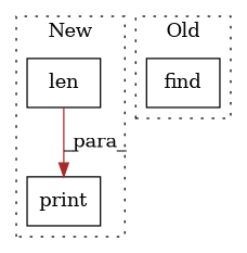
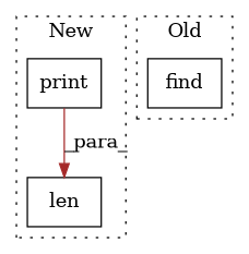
  digraph {
    node [a=32 shape=box]
    n1 [l="4,1" label=len s="1682,1693"]
    n2 [l="6,1" label=print s="1676,1694"]
    n3 [l="5,1" label=find s="1401,1427"]
    subgraph cluster_1 {
      label=New
      style=dotted
      n1
      n2
    }
    subgraph cluster_2 {
      label=Old
      style=dotted
      n3
    }
-   n1 -> n2 [label=_para_ color=brown arrowhead=normal]
+   n2 -> n1 [label=_para_ color=brown arrowhead=normal]
  }
